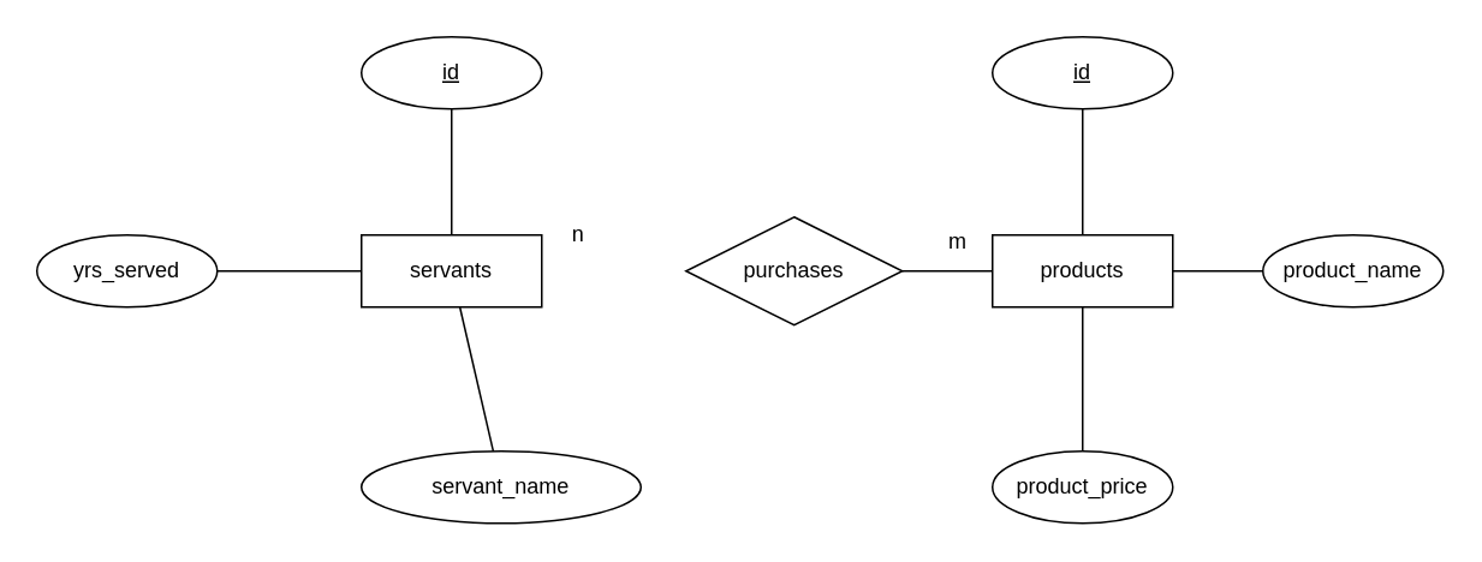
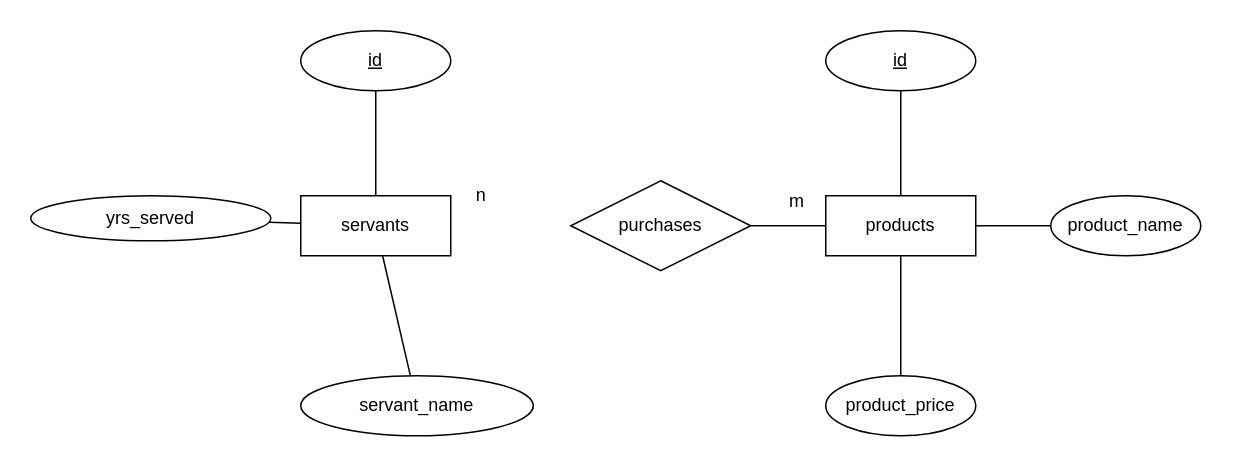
  <mxCell id="0" />
  <mxCell id="1" parent="0" />
  <mxCell id="2" value="servants" style="whiteSpace=wrap;html=1;align=center;" vertex="1" parent="1"><mxGeometry x="200" y="130" width="100" height="40" as="geometry" /></mxCell>
  <mxCell id="3" value="id" style="ellipse;whiteSpace=wrap;html=1;align=center;fontStyle=4;" vertex="1" parent="1"><mxGeometry x="200" y="20" width="100" height="40" as="geometry" /></mxCell>
- <mxCell id="4" value="yrs_served" style="ellipse;whiteSpace=wrap;html=1;align=center;" vertex="1" parent="1"><mxGeometry x="20" y="130" width="100" height="40" as="geometry" /></mxCell>
+ <mxCell id="4" value="yrs_served" style="ellipse;whiteSpace=wrap;html=1;align=center;" vertex="1" parent="1"><mxGeometry x="20" y="130" width="160" height="30" as="geometry" /></mxCell>
  <mxCell id="5" value="servant_name" style="ellipse;whiteSpace=wrap;html=1;align=center;" vertex="1" parent="1"><mxGeometry x="200" y="250" width="155" height="40" as="geometry" /></mxCell>
  <mxCell id="6" value="" style="endArrow=none;html=1;rounded=0;" edge="1" parent="1" source="2" target="3"><mxGeometry relative="1" as="geometry"><mxPoint x="320" y="200" as="sourcePoint" /><mxPoint x="480" y="200" as="targetPoint" /></mxGeometry></mxCell>
  <mxCell id="7" value="" style="endArrow=none;html=1;rounded=0;" edge="1" parent="1" source="5" target="2"><mxGeometry relative="1" as="geometry"><mxPoint x="490" y="340" as="sourcePoint" /><mxPoint x="490" y="250" as="targetPoint" /></mxGeometry></mxCell>
  <mxCell id="8" value="" style="endArrow=none;html=1;rounded=0;" edge="1" parent="1" source="2" target="4"><mxGeometry relative="1" as="geometry"><mxPoint x="209.5" y="355" as="sourcePoint" /><mxPoint x="209.5" y="265" as="targetPoint" /></mxGeometry></mxCell>
  <mxCell id="9" value="products" style="whiteSpace=wrap;html=1;align=center;" vertex="1" parent="1"><mxGeometry x="550" y="130" width="100" height="40" as="geometry" /></mxCell>
  <mxCell id="10" value="id" style="ellipse;whiteSpace=wrap;html=1;align=center;fontStyle=4;" vertex="1" parent="1"><mxGeometry x="550" y="20" width="100" height="40" as="geometry" /></mxCell>
  <mxCell id="11" value="product_name" style="ellipse;whiteSpace=wrap;html=1;align=center;" vertex="1" parent="1"><mxGeometry x="700" y="130" width="100" height="40" as="geometry" /></mxCell>
  <mxCell id="12" value="product_price" style="ellipse;whiteSpace=wrap;html=1;align=center;" vertex="1" parent="1"><mxGeometry x="550" y="250" width="100" height="40" as="geometry" /></mxCell>
  <mxCell id="13" value="" style="endArrow=none;html=1;rounded=0;" edge="1" parent="1" source="9" target="10"><mxGeometry relative="1" as="geometry"><mxPoint x="670" y="200" as="sourcePoint" /><mxPoint x="830" y="200" as="targetPoint" /></mxGeometry></mxCell>
  <mxCell id="14" value="" style="endArrow=none;html=1;rounded=0;" edge="1" parent="1" source="12" target="9"><mxGeometry relative="1" as="geometry"><mxPoint x="840" y="340" as="sourcePoint" /><mxPoint x="840" y="250" as="targetPoint" /></mxGeometry></mxCell>
  <mxCell id="15" value="" style="endArrow=none;html=1;rounded=0;" edge="1" parent="1" source="9" target="11"><mxGeometry relative="1" as="geometry"><mxPoint x="559.5" y="355" as="sourcePoint" /><mxPoint x="559.5" y="265" as="targetPoint" /></mxGeometry></mxCell>
  <mxCell id="16" value="purchases" style="shape=rhombus;perimeter=rhombusPerimeter;whiteSpace=wrap;html=1;align=center;" vertex="1" parent="1"><mxGeometry x="380" y="120" width="120" height="60" as="geometry" /></mxCell>
  <mxCell id="17" value="" style="endArrow=none;html=1;rounded=0;" edge="1" parent="1" source="16" target="9"><mxGeometry relative="1" as="geometry"><mxPoint x="440" y="210" as="sourcePoint" /><mxPoint x="520" y="210" as="targetPoint" /></mxGeometry></mxCell>
  <mxCell id="18" value="n" style="text;html=1;align=center;verticalAlign=middle;resizable=0;points=[];autosize=1;strokeColor=none;" vertex="1" parent="1"><mxGeometry x="310" y="120" width="20" height="20" as="geometry" /></mxCell>
  <mxCell id="19" value="m" style="text;strokeColor=none;fillColor=none;spacingLeft=4;spacingRight=4;overflow=hidden;rotatable=0;points=[[0,0.5],[1,0.5]];portConstraint=eastwest;fontSize=12;" vertex="1" parent="1"><mxGeometry x="520" y="120" width="20" height="30" as="geometry" /></mxCell>
